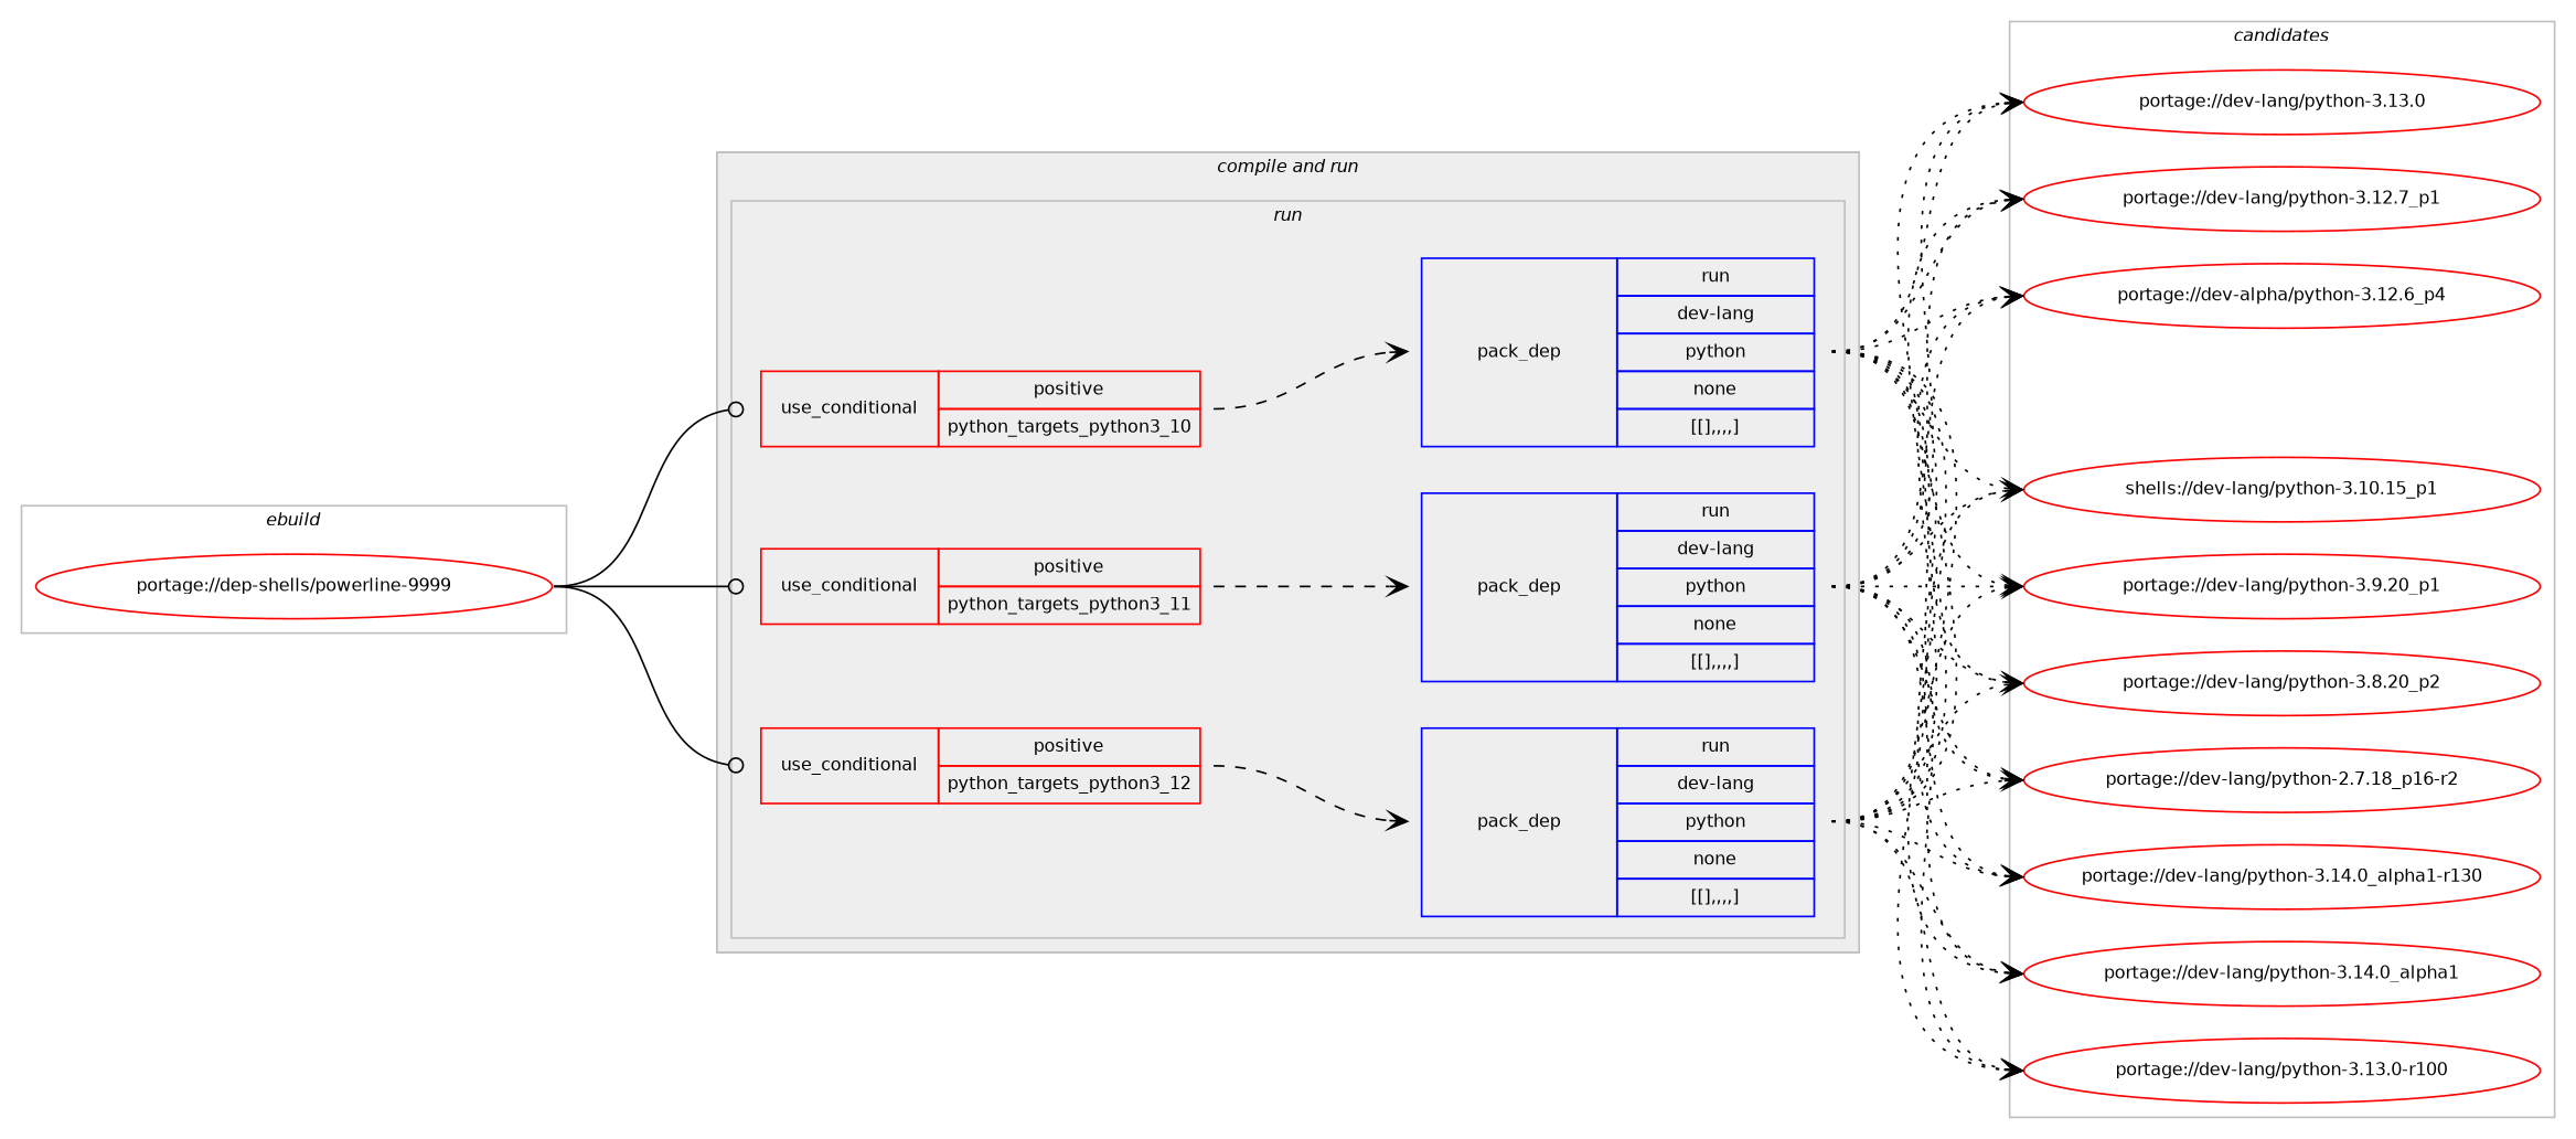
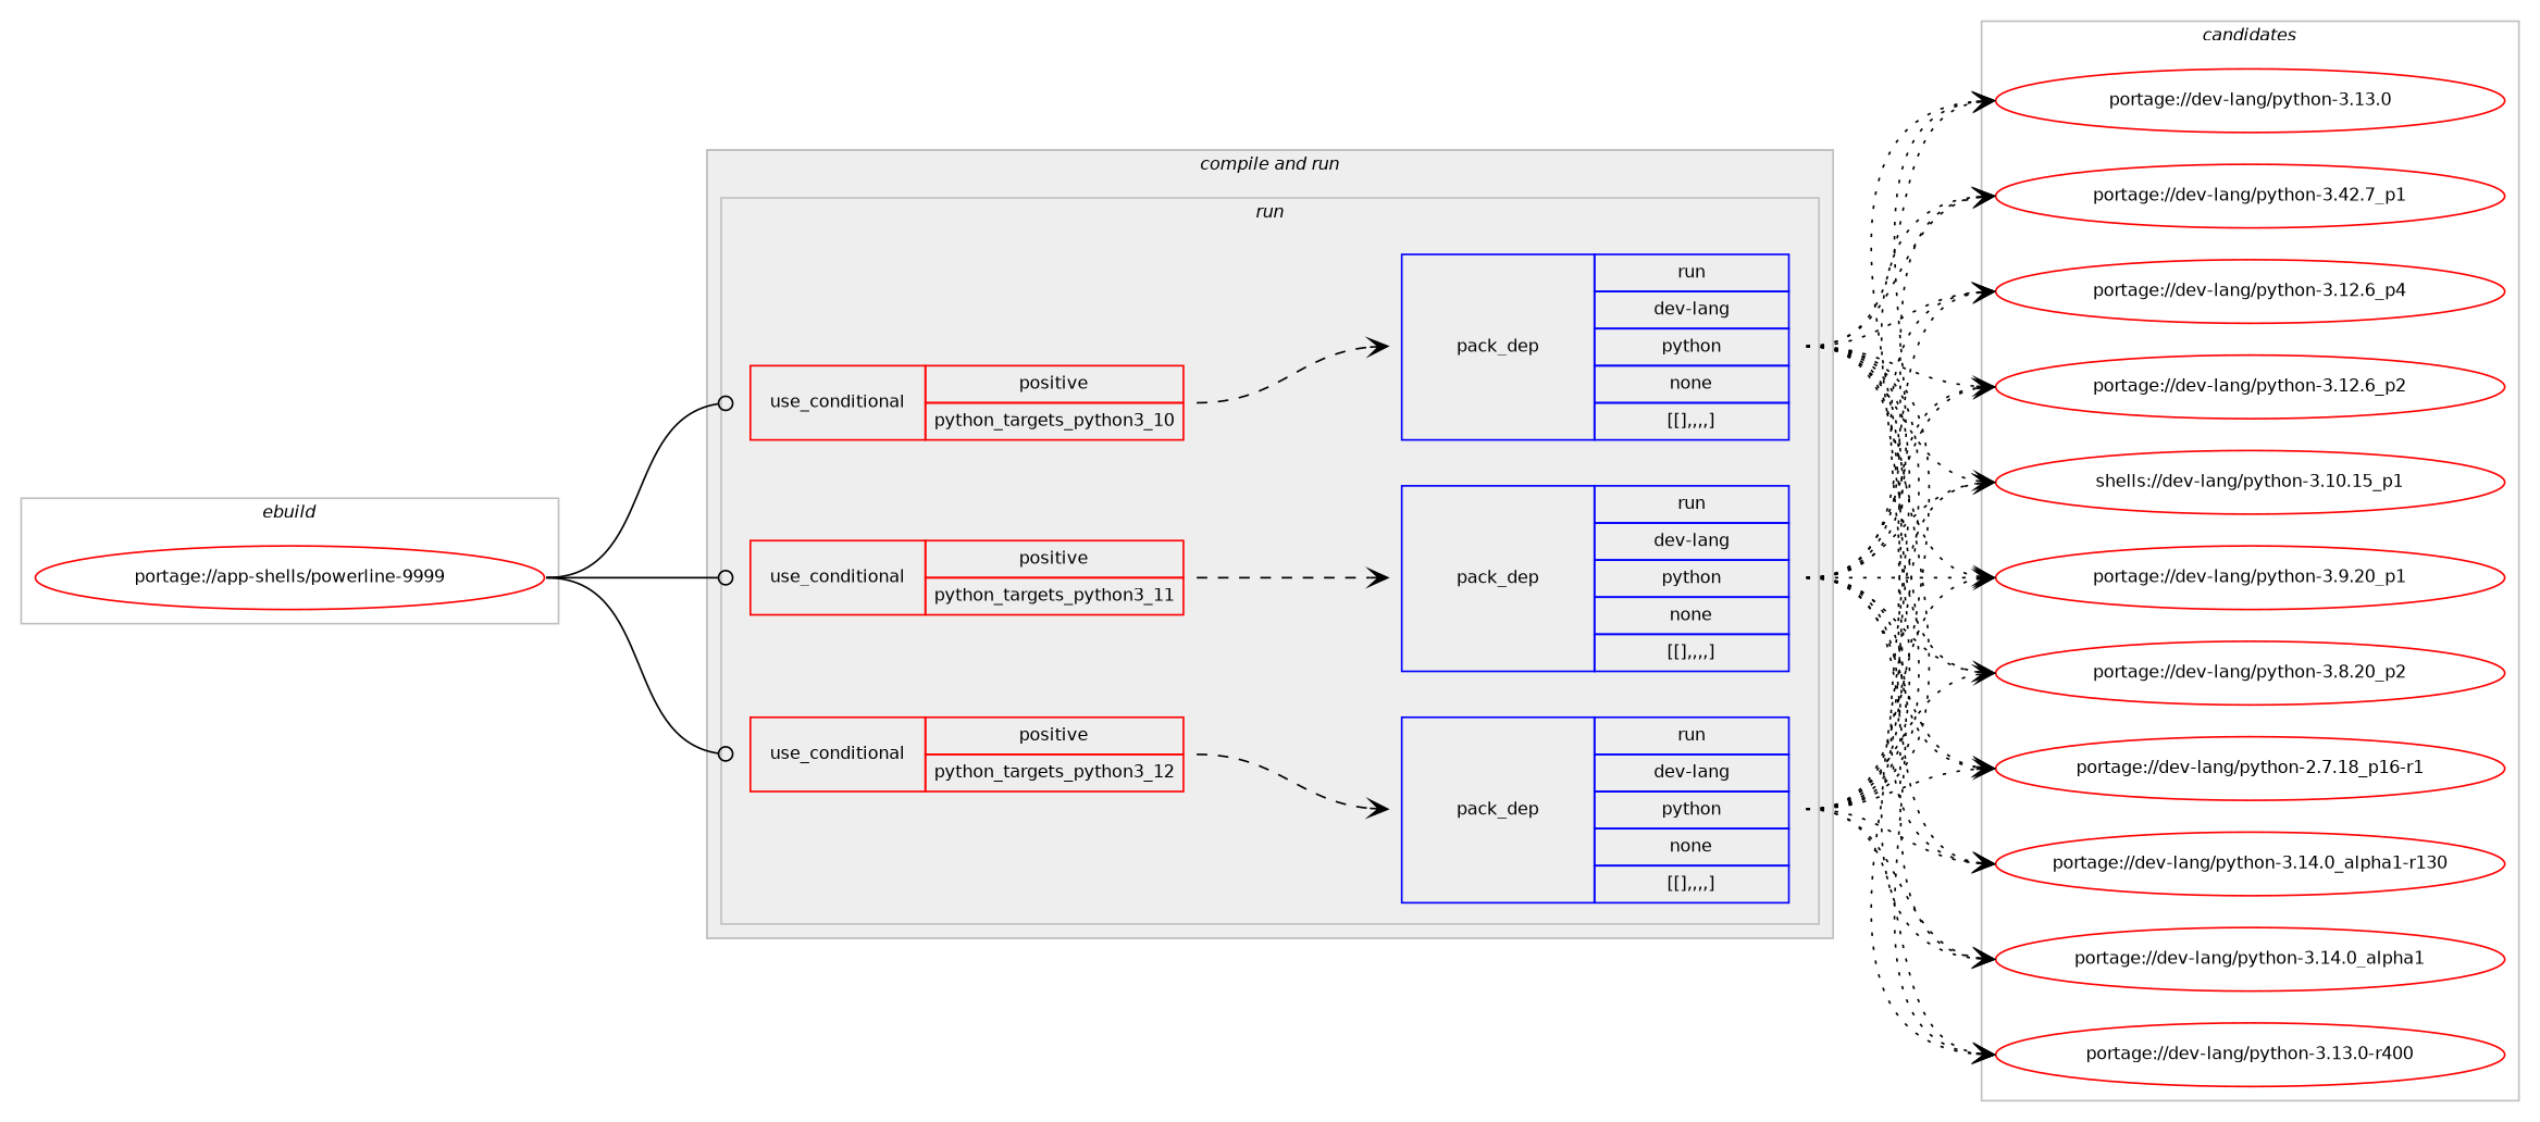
  digraph {
    compound=true
    concentrate=true
    fontname=Helvetica
    fontsize=10
    newrank=true
    rankdir=LR
    ranksep=1.5
    node [color=red fontname=Helvetica fontsize=10]
    edge [arrowhead=vee headport=w style=dotted tailport=e weight=100]
-   n1 [label="portage://dep-shells/powerline-9999" width=4]
+   n1 [label="portage://app-shells/powerline-9999" width=4]
    n2 [color=blue label=<<TABLE BORDER="0" CELLBORDER="1" CELLSPACING="0" CELLPADDING="4" WIDTH="220"><TR><TD ROWSPAN="6" CELLPADDING="30">pack_dep</TD></TR><TR><TD WIDTH="110">run</TD></TR><TR><TD>dev-lang</TD></TR><TR><TD>python</TD></TR><TR><TD>none</TD></TR><TR><TD>[[],,,,]</TD></TR></TABLE>> shape=none]
    n3 [label=<<TABLE BORDER="0" CELLBORDER="1" CELLSPACING="0" CELLPADDING="4"><TR><TD ROWSPAN="3" CELLPADDING="10">use_conditional</TD></TR><TR><TD>positive</TD></TR><TR><TD>python_targets_python3_10</TD></TR></TABLE>> shape=none]
    n4 [color=blue label=<<TABLE BORDER="0" CELLBORDER="1" CELLSPACING="0" CELLPADDING="4" WIDTH="220"><TR><TD ROWSPAN="6" CELLPADDING="30">pack_dep</TD></TR><TR><TD WIDTH="110">run</TD></TR><TR><TD>dev-lang</TD></TR><TR><TD>python</TD></TR><TR><TD>none</TD></TR><TR><TD>[[],,,,]</TD></TR></TABLE>> shape=none]
    n5 [label=<<TABLE BORDER="0" CELLBORDER="1" CELLSPACING="0" CELLPADDING="4"><TR><TD ROWSPAN="3" CELLPADDING="10">use_conditional</TD></TR><TR><TD>positive</TD></TR><TR><TD>python_targets_python3_11</TD></TR></TABLE>> shape=none]
    n6 [color=blue label=<<TABLE BORDER="0" CELLBORDER="1" CELLSPACING="0" CELLPADDING="4" WIDTH="220"><TR><TD ROWSPAN="6" CELLPADDING="30">pack_dep</TD></TR><TR><TD WIDTH="110">run</TD></TR><TR><TD>dev-lang</TD></TR><TR><TD>python</TD></TR><TR><TD>none</TD></TR><TR><TD>[[],,,,]</TD></TR></TABLE>> shape=none]
    n7 [label=<<TABLE BORDER="0" CELLBORDER="1" CELLSPACING="0" CELLPADDING="4"><TR><TD ROWSPAN="3" CELLPADDING="10">use_conditional</TD></TR><TR><TD>positive</TD></TR><TR><TD>python_targets_python3_12</TD></TR></TABLE>> shape=none]
    n8 [label="portage://dev-lang/python-3.14.0_alpha1-r130" width=4]
    n9 [label="portage://dev-lang/python-3.14.0_alpha1" width=4]
-   n10 [label="portage://dev-lang/python-3.13.0-r100" width=4]
+   n10 [label="portage://dev-lang/python-3.13.0-r400" width=4]
    n11 [label="portage://dev-lang/python-3.13.0" width=4]
-   n12 [label="portage://dev-lang/python-3.12.7_p1" width=4]
-   n13 [label="portage://dev-alpha/python-3.12.6_p4" width=4]
+   n12 [label="portage://dev-lang/python-3.42.7_p1" width=4]
+   n13 [label="portage://dev-lang/python-3.12.6_p4" width=4]
+   n14 [label="portage://dev-lang/python-3.12.6_p2" width=4]
    n15 [label="shells://dev-lang/python-3.10.15_p1" width=4]
    n16 [label="portage://dev-lang/python-3.9.20_p1" width=4]
    n17 [label="portage://dev-lang/python-3.8.20_p2" width=4]
-   n18 [label="portage://dev-lang/python-2.7.18_p16-r2" width=4]
+   n18 [label="portage://dev-lang/python-2.7.18_p16-r1" width=4]
    subgraph cluster_1 {
      color=gray
      label=<<i>ebuild</i>>
      n1
    }
    subgraph cluster_2 {
      color=gray
      label=<<i>dependencies</i>>
      subgraph cluster_3 {
        color=gray
        fillcolor="#eeeeee"
        label=<<i>compile</i>>
        style=filled
      }
      subgraph cluster_4 {
        color=gray
        fillcolor="#eeeeee"
        label=<<i>compile and run</i>>
        style=filled
      }
      subgraph cluster_5 {
        color=gray
        fillcolor="#eeeeee"
        label=<<i>run</i>>
        style=filled
        subgraph sub_6 {
          color=gray
          fillcolor="#eeeeee"
          label=<<i>run</i>>
          style=filled
          n3
          subgraph sub_7 {
            color=gray
            fillcolor="#eeeeee"
            label=<<i>run</i>>
            style=filled
            n2
          }
        }
        subgraph sub_8 {
          color=gray
          fillcolor="#eeeeee"
          label=<<i>run</i>>
          style=filled
          n5
          subgraph sub_9 {
            color=gray
            fillcolor="#eeeeee"
            label=<<i>run</i>>
            style=filled
            n4
          }
        }
        subgraph sub_10 {
          color=gray
          fillcolor="#eeeeee"
          label=<<i>run</i>>
          style=filled
          n7
          subgraph sub_11 {
            color=gray
            fillcolor="#eeeeee"
            label=<<i>run</i>>
            style=filled
            n6
          }
        }
      }
    }
    subgraph cluster_12 {
      color=gray
      label=<<i>candidates</i>>
      rank=same
      subgraph sub_13 {
        color=black
        label=<<i>candidates</i>>
        nodesep=1
        rank=same
        n8
        n9
        n10
        n11
        n12
        n13
+       n14
        n15
        n16
        n17
        n18
      }
      subgraph sub_14 {
        color=black
        label=<<i>candidates</i>>
        nodesep=1
        rank=same
        n8
        n9
        n10
        n11
        n12
        n13
+       n14
        n15
        n16
        n17
        n18
      }
      subgraph sub_15 {
        color=black
        label=<<i>candidates</i>>
        nodesep=1
        rank=same
        n8
        n9
        n10
        n11
        n12
        n13
+       n14
        n15
        n16
        n17
        n18
      }
    }
    n1 -> n3 [arrowhead=odot style=solid weight=20]
    n1 -> n5 [arrowhead=odot style=solid weight=20]
    n1 -> n7 [arrowhead=odot style=solid weight=20]
    n2 -> n8
    n2 -> n9
    n2 -> n10
    n2 -> n11
    n2 -> n12
    n2 -> n13
+   n2 -> n14
    n2 -> n15
    n2 -> n16
    n2 -> n17
    n2 -> n18
    n3 -> n2 [style=dashed weight=20]
    n4 -> n8
    n4 -> n9
    n4 -> n10
    n4 -> n11
    n4 -> n12
    n4 -> n13
+   n4 -> n14
    n4 -> n15
    n4 -> n16
    n4 -> n17
    n4 -> n18
    n5 -> n4 [style=dashed weight=20]
    n6 -> n8
    n6 -> n9
    n6 -> n10
    n6 -> n11
    n6 -> n12
    n6 -> n13
+   n6 -> n14
    n6 -> n15
    n6 -> n16
    n6 -> n17
    n6 -> n18
    n7 -> n6 [style=dashed weight=20]
  }
